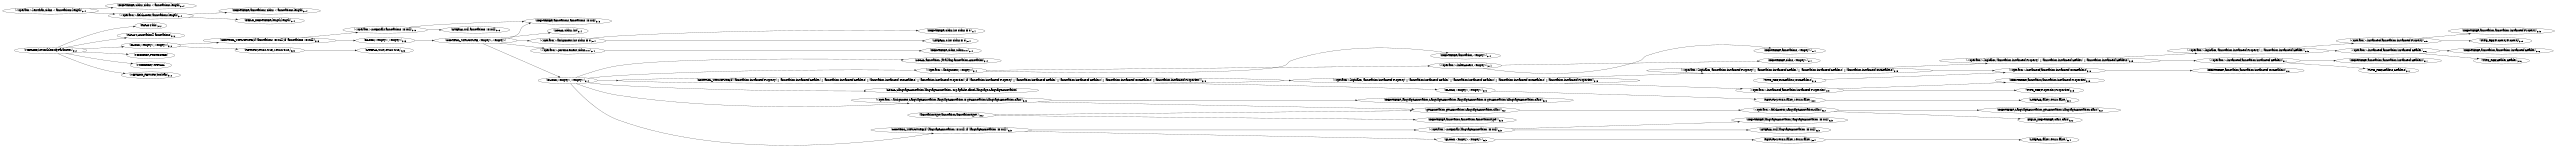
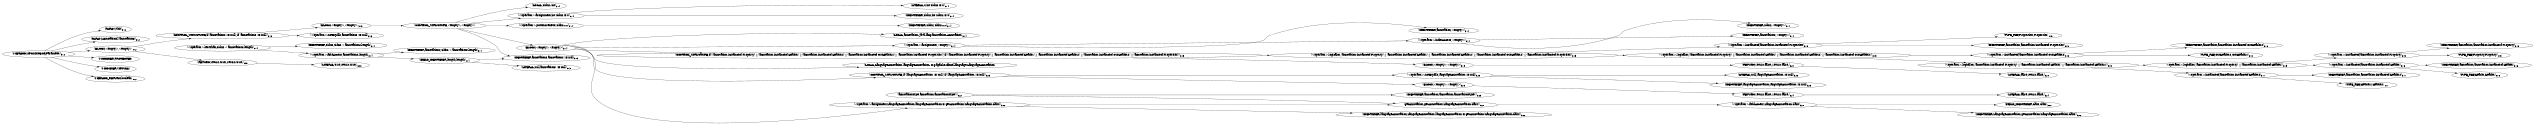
  digraph {
    rankdir=LR
    n1 [label=<(METHOD,isPossibleBodyParameter)<SUB>312</SUB>>]
    n2 [label=<(PARAM,this)<SUB>312</SUB>>]
    n3 [label=<(PARAM,Annotation[] annotations)<SUB>312</SUB>>]
    n4 [label=<(BLOCK,&lt;empty&gt;,&lt;empty&gt;)<SUB>312</SUB>>]
    n5 [label=<(MODIFIER,PROTECTED)>]
    n6 [label=<(MODIFIER,VIRTUAL)>]
    n7 [label=<(METHOD_RETURN,boolean)<SUB>312</SUB>>]
    n8 [label=<(CONTROL_STRUCTURE,if (annotations != null),if (annotations != null))<SUB>313</SUB>>]
    n9 [label=<(RETURN,return true;,return true;)<SUB>328</SUB>>]
    n10 [label=<(&lt;operator&gt;.notEquals,annotations != null)<SUB>313</SUB>>]
    n11 [label=<(BLOCK,&lt;empty&gt;,&lt;empty&gt;)<SUB>313</SUB>>]
    n12 [label=<(LITERAL,true,return true;)<SUB>328</SUB>>]
    n13 [label=<(IDENTIFIER,annotations,annotations != null)<SUB>313</SUB>>]
    n14 [label=<(LITERAL,null,annotations != null)<SUB>313</SUB>>]
    n15 [label=<(CONTROL_STRUCTURE,&lt;empty&gt;,&lt;empty&gt;)>]
    n16 [label=<(LOCAL,$idx2: int)<SUB>314</SUB>>]
    n17 [label=<(&lt;operator&gt;.assignment,int $idx2 = 0)<SUB>314</SUB>>]
    n18 [label=<(&lt;operator&gt;.postIncrement,$idx2++)<SUB>314</SUB>>]
    n19 [label=<(BLOCK,&lt;empty&gt;,&lt;empty&gt;)<SUB>314</SUB>>]
    n20 [label=<(IDENTIFIER,$idx2,int $idx2 = 0)<SUB>314</SUB>>]
    n21 [label=<(LITERAL,0,int $idx2 = 0)<SUB>314</SUB>>]
    n22 [label=<(&lt;operator&gt;.lessThan,$idx2 &lt; annotations.length)<SUB>314</SUB>>]
    n23 [label=<(IDENTIFIER,$idx2,$idx2 &lt; annotations.length)<SUB>314</SUB>>]
    n24 [label=<(&lt;operator&gt;.fieldAccess,annotations.length)<SUB>314</SUB>>]
    n25 [label=<(IDENTIFIER,$idx2,$idx2++)<SUB>314</SUB>>]
    n26 [label=<(LOCAL,annotation: java.lang.annotation.Annotation)<SUB>314</SUB>>]
    n27 [label=<(&lt;operator&gt;.assignment,&lt;empty&gt;)<SUB>314</SUB>>]
    n28 [label=<(CONTROL_STRUCTURE,if ((annotation instanceof Property) || (annotation instanceof Header) || (annotation instanceof Headers) || (annotation instanceof OutHeaders) || (annotation instanceof Properties)),if ((annotation instanceof Property) || (annotation instanceof Header) || (annotation instanceof Headers) || (annotation instanceof OutHeaders) || (annotation instanceof Properties)))<SUB>315</SUB>>]
    n29 [label=<(LOCAL,LanguageAnnotation languageAnnotation: org.apache.camel.language.LanguageAnnotation)>]
    n30 [label=<(&lt;operator&gt;.assignment,LanguageAnnotation languageAnnotation = getAnnotation(LanguageAnnotation.class))<SUB>322</SUB>>]
    n31 [label=<(CONTROL_STRUCTURE,if (languageAnnotation != null),if (languageAnnotation != null))<SUB>323</SUB>>]
    n32 [label=<(IDENTIFIER,annotations,$idx2 &lt; annotations.length)<SUB>314</SUB>>]
    n33 [label=<(FIELD_IDENTIFIER,length,length)<SUB>314</SUB>>]
    n34 [label=<(IDENTIFIER,annotation,&lt;empty&gt;)<SUB>314</SUB>>]
    n35 [label=<(&lt;operator&gt;.indexAccess,&lt;empty&gt;)<SUB>314</SUB>>]
    n36 [label=<(&lt;operator&gt;.logicalOr,(annotation instanceof Property) || (annotation instanceof Header) || (annotation instanceof Headers) || (annotation instanceof OutHeaders) || (annotation instanceof Properties))<SUB>315</SUB>>]
    n37 [label=<(BLOCK,&lt;empty&gt;,&lt;empty&gt;)<SUB>319</SUB>>]
    n38 [label=<(IDENTIFIER,languageAnnotation,LanguageAnnotation languageAnnotation = getAnnotation(LanguageAnnotation.class))<SUB>322</SUB>>]
    n39 [label=<(getAnnotation,getAnnotation(LanguageAnnotation.class))<SUB>322</SUB>>]
    n40 [label=<(&lt;operator&gt;.notEquals,languageAnnotation != null)<SUB>323</SUB>>]
    n41 [label=<(BLOCK,&lt;empty&gt;,&lt;empty&gt;)<SUB>323</SUB>>]
    n42 [label=<(IDENTIFIER,annotations,&lt;empty&gt;)<SUB>314</SUB>>]
    n43 [label=<(IDENTIFIER,$idx2,&lt;empty&gt;)<SUB>314</SUB>>]
    n44 [label=<(&lt;operator&gt;.logicalOr,(annotation instanceof Property) || (annotation instanceof Header) || (annotation instanceof Headers) || (annotation instanceof OutHeaders))<SUB>315</SUB>>]
    n45 [label=<(&lt;operator&gt;.instanceOf,annotation instanceof Properties)<SUB>319</SUB>>]
    n46 [label=<(RETURN,return false;,return false;)<SUB>320</SUB>>]
    n47 [label=<(&lt;operator&gt;.logicalOr,(annotation instanceof Property) || (annotation instanceof Header) || (annotation instanceof Headers))<SUB>315</SUB>>]
    n48 [label=<(&lt;operator&gt;.instanceOf,annotation instanceof OutHeaders)<SUB>318</SUB>>]
    n49 [label=<(IDENTIFIER,annotation,annotation instanceof Properties)<SUB>319</SUB>>]
    n50 [label=<(TYPE_REF,Properties,Properties)<SUB>319</SUB>>]
    n51 [label=<(&lt;operator&gt;.logicalOr,(annotation instanceof Property) || (annotation instanceof Header))<SUB>315</SUB>>]
    n52 [label=<(&lt;operator&gt;.instanceOf,annotation instanceof Headers)<SUB>317</SUB>>]
    n53 [label=<(IDENTIFIER,annotation,annotation instanceof OutHeaders)<SUB>318</SUB>>]
    n54 [label=<(TYPE_REF,OutHeaders,OutHeaders)<SUB>318</SUB>>]
    n55 [label=<(&lt;operator&gt;.instanceOf,annotation instanceof Property)<SUB>315</SUB>>]
    n56 [label=<(&lt;operator&gt;.instanceOf,annotation instanceof Header)<SUB>316</SUB>>]
    n57 [label=<(IDENTIFIER,annotation,annotation instanceof Headers)<SUB>317</SUB>>]
    n58 [label=<(TYPE_REF,Headers,Headers)<SUB>317</SUB>>]
    n59 [label=<(IDENTIFIER,annotation,annotation instanceof Property)<SUB>315</SUB>>]
    n60 [label=<(TYPE_REF,Property,Property)<SUB>315</SUB>>]
    n61 [label=<(IDENTIFIER,annotation,annotation instanceof Header)<SUB>316</SUB>>]
    n62 [label=<(TYPE_REF,Header,Header)<SUB>316</SUB>>]
    n63 [label=<(LITERAL,false,return false;)<SUB>320</SUB>>]
    n64 [label=<(&lt;operator&gt;.fieldAccess,LanguageAnnotation.class)<SUB>322</SUB>>]
    n65 [label=<(annotationType,annotation.annotationType())<SUB>322</SUB>>]
    n66 [label=<(IDENTIFIER,annotation,annotation.annotationType())<SUB>323</SUB>>]
    n67 [label=<(IDENTIFIER,LanguageAnnotation,getAnnotation(LanguageAnnotation.class))<SUB>322</SUB>>]
    n68 [label=<(FIELD_IDENTIFIER,class,class)<SUB>322</SUB>>]
    n69 [label=<(IDENTIFIER,languageAnnotation,languageAnnotation != null)<SUB>323</SUB>>]
    n70 [label=<(LITERAL,null,languageAnnotation != null)<SUB>323</SUB>>]
    n71 [label=<(RETURN,return false;,return false;)<SUB>324</SUB>>]
    n72 [label=<(LITERAL,false,return false;)<SUB>324</SUB>>]
    n1 -> n2
    n1 -> n3
    n1 -> n4
    n1 -> n5
    n1 -> n6
    n1 -> n7
    n4 -> n8
    n4 -> n9
    n8 -> n10
    n8 -> n11
    n9 -> n12
-   n10 -> n13
-   n10 -> n14
+   n33 -> n13
+   n33 -> n14
    n11 -> n15
    n15 -> n13
    n15 -> n16
    n15 -> n17
    n15 -> n18
    n15 -> n19
    n17 -> n20
    n17 -> n21
    n18 -> n25
    n19 -> n26
    n19 -> n27
    n19 -> n28
    n19 -> n29
    n19 -> n30
    n19 -> n31
    n22 -> n23
    n22 -> n24
    n24 -> n32
    n24 -> n33
    n27 -> n34
    n27 -> n35
    n28 -> n36
    n28 -> n37
    n30 -> n38
    n30 -> n39
    n31 -> n40
    n31 -> n41
    n35 -> n42
    n35 -> n43
    n36 -> n44
    n36 -> n45
    n37 -> n46
    n39 -> n64
    n40 -> n69
    n40 -> n70
    n41 -> n71
    n44 -> n47
    n44 -> n48
    n45 -> n49
    n45 -> n50
    n46 -> n63
    n47 -> n51
    n47 -> n52
    n48 -> n53
-   n54 -> n48
+   n48 -> n54
    n51 -> n55
    n51 -> n56
    n52 -> n57
    n52 -> n58
    n55 -> n59
    n55 -> n60
    n56 -> n61
    n56 -> n62
    n64 -> n67
    n64 -> n68
    n65 -> n39
    n65 -> n66
    n71 -> n72
  }
